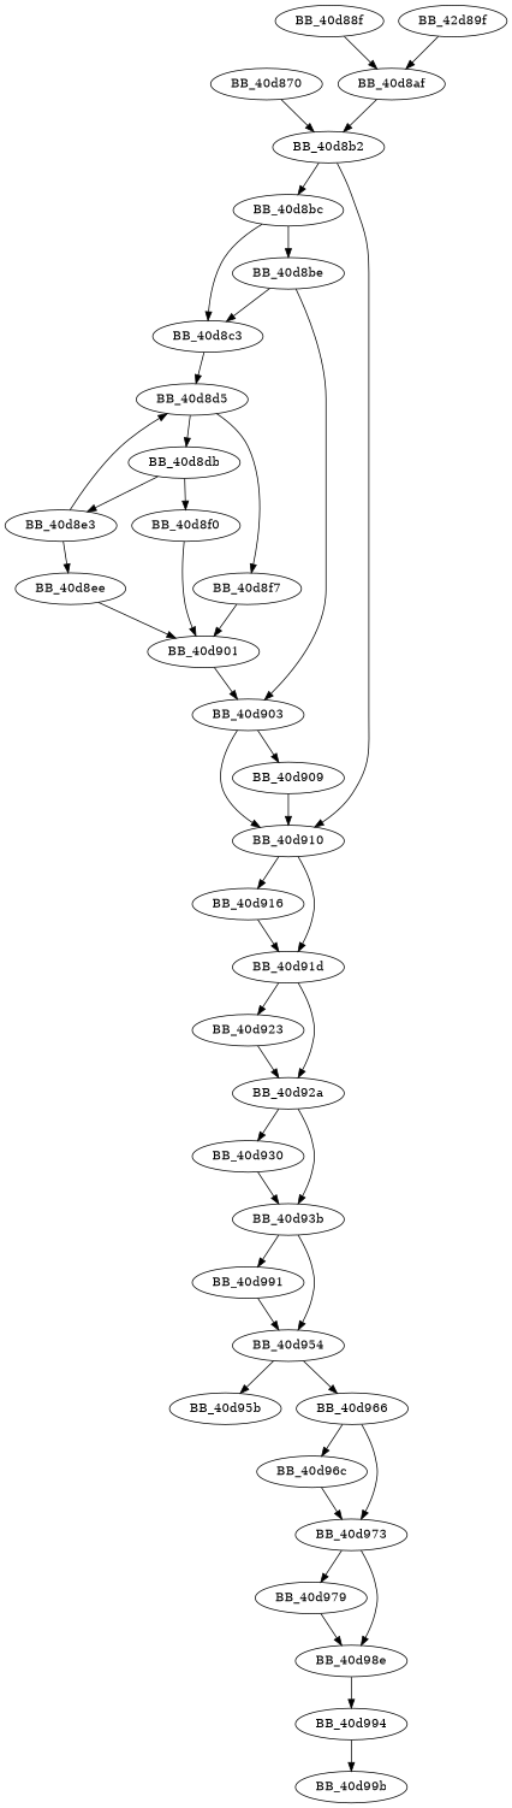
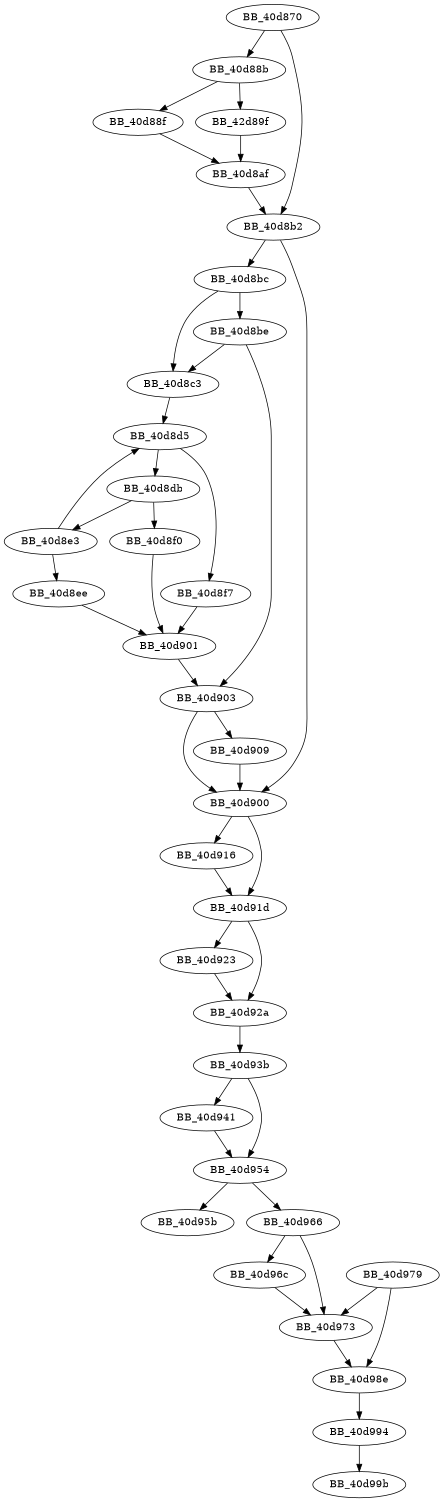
  digraph {
    BB_40d870
+   BB_40d88b
    BB_40d8b2
    BB_40d88f
    n5 [label=BB_42d89f]
    BB_40d8bc
-   BB_40d910
+   BB_40d910 [label=BB_40d900]
    BB_40d8af
    BB_40d8be
    BB_40d8c3
    BB_40d903
    BB_40d909
    BB_40d8d5
    BB_40d916
    BB_40d91d
    BB_40d8db
    BB_40d8f7
    BB_40d8e3
    BB_40d8f0
    BB_40d901
    BB_40d8ee
    BB_40d923
    BB_40d92a
-   BB_40d930
    BB_40d93b
-   BB_40d941 [label=BB_40d991]
+   BB_40d941
    BB_40d954
    BB_40d95b
    BB_40d966
    BB_40d96c
    BB_40d973
    BB_40d979
    BB_40d98e
    BB_40d994
    BB_40d99b
+   BB_40d870 -> BB_40d88b
    BB_40d870 -> BB_40d8b2
+   BB_40d88b -> BB_40d88f
+   BB_40d88b -> n5
    BB_40d8b2 -> BB_40d8bc
    BB_40d8b2 -> BB_40d910
    BB_40d88f -> BB_40d8af
    n5 -> BB_40d8af
    BB_40d8bc -> BB_40d8be
    BB_40d8bc -> BB_40d8c3
    BB_40d910 -> BB_40d916
    BB_40d910 -> BB_40d91d
    BB_40d8af -> BB_40d8b2
    BB_40d8be -> BB_40d8c3
    BB_40d8be -> BB_40d903
    BB_40d8c3 -> BB_40d8d5
    BB_40d903 -> BB_40d910
    BB_40d903 -> BB_40d909
    BB_40d909 -> BB_40d910
    BB_40d8d5 -> BB_40d8db
    BB_40d8d5 -> BB_40d8f7
    BB_40d916 -> BB_40d91d
    BB_40d91d -> BB_40d923
    BB_40d91d -> BB_40d92a
    BB_40d8db -> BB_40d8e3
    BB_40d8db -> BB_40d8f0
    BB_40d8f7 -> BB_40d901
    BB_40d8e3 -> BB_40d8d5
    BB_40d8e3 -> BB_40d8ee
    BB_40d8f0 -> BB_40d901
    BB_40d901 -> BB_40d903
    BB_40d8ee -> BB_40d901
    BB_40d923 -> BB_40d92a
-   BB_40d92a -> BB_40d930
    BB_40d92a -> BB_40d93b
-   BB_40d930 -> BB_40d93b
    BB_40d93b -> BB_40d941
    BB_40d93b -> BB_40d954
    BB_40d941 -> BB_40d954
    BB_40d954 -> BB_40d95b
    BB_40d954 -> BB_40d966
    BB_40d966 -> BB_40d96c
    BB_40d966 -> BB_40d973
    BB_40d96c -> BB_40d973
-   BB_40d973 -> BB_40d979
+   BB_40d979 -> BB_40d973
    BB_40d973 -> BB_40d98e
    BB_40d979 -> BB_40d98e
    BB_40d98e -> BB_40d994
    BB_40d994 -> BB_40d99b
  }
